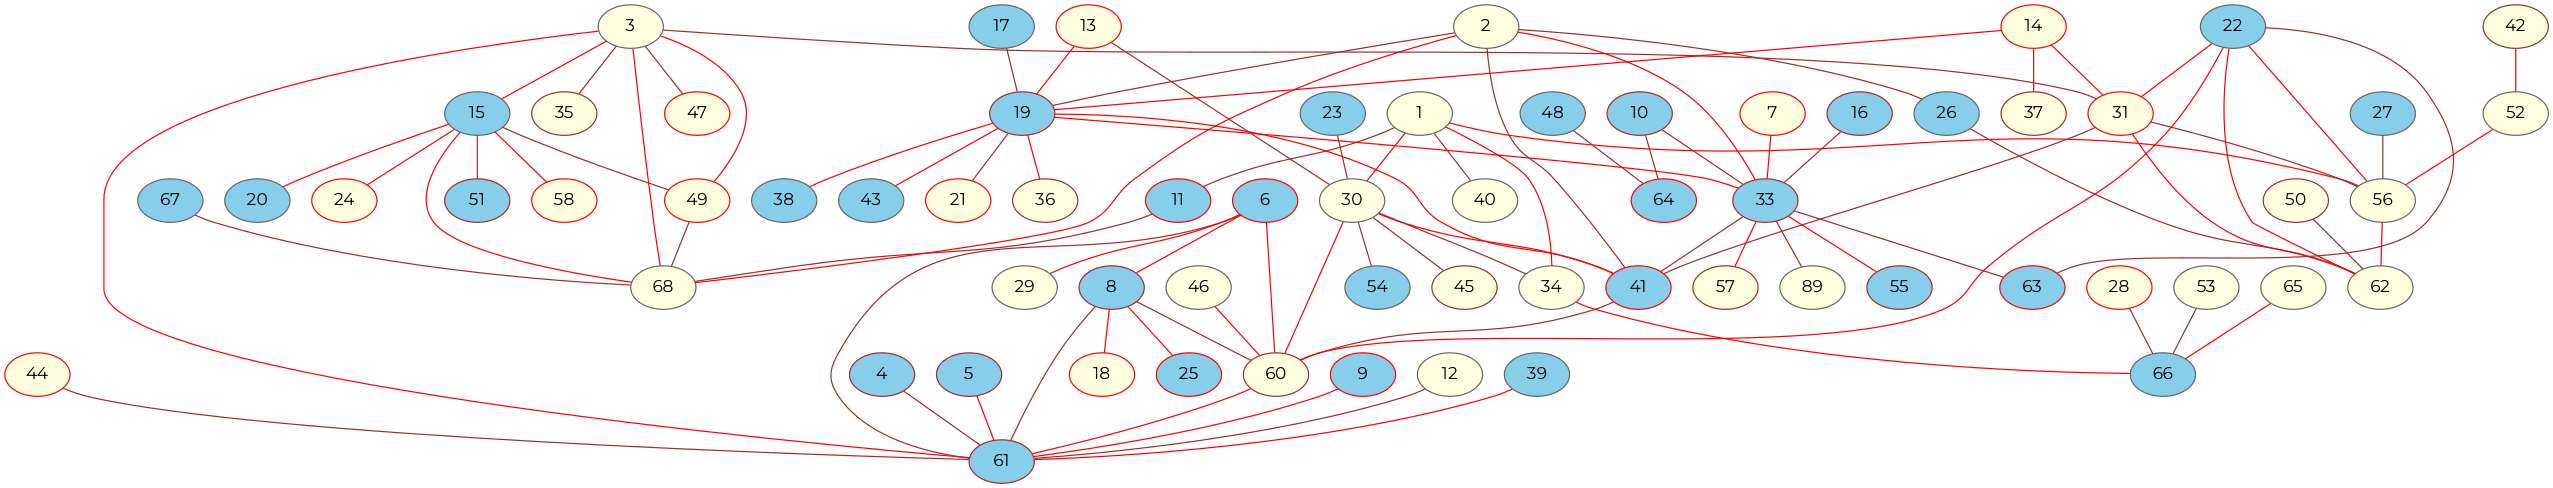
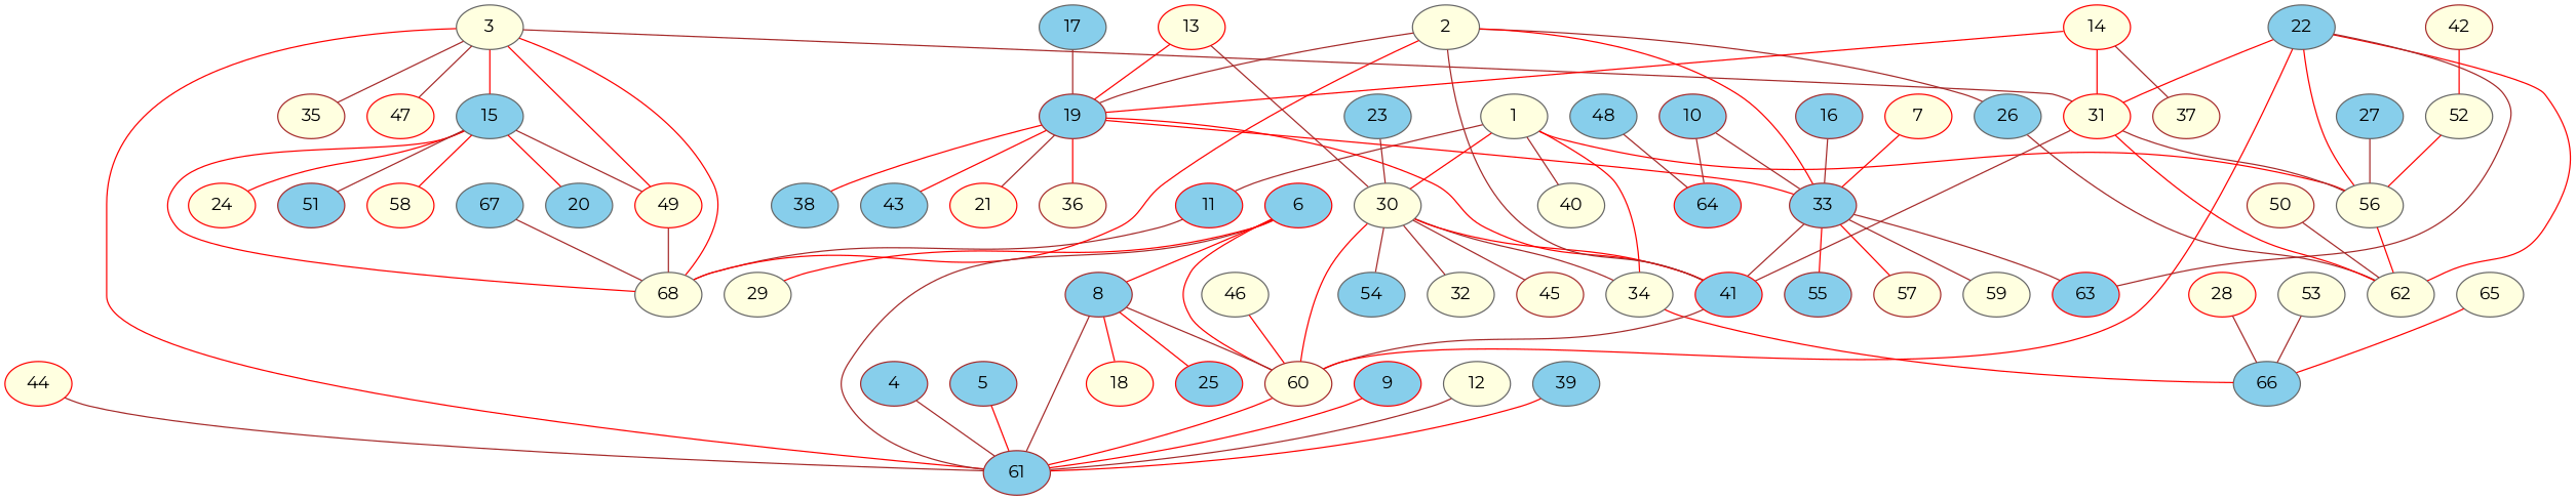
  graph {
    fontname=Montserrat
    node [color=gray40 fillcolor=lightyellow fontname=Montserrat style=filled]
    edge [color=red fontname=Montserrat weight=1.0]
    11 [color=red fillcolor=skyblue]
    1
    30
    34
    40
    56
    68
    15 [fillcolor=skyblue]
    49 [color=red]
    20 [fillcolor=skyblue]
    24 [color=red]
    51 [color=brown fillcolor=skyblue]
    58 [color=red]
    41 [color=red fillcolor=skyblue]
    60 [color=brown]
+   32
    45 [color=brown]
    54 [fillcolor=skyblue]
    66 [fillcolor=skyblue]
    62
    19 [color=brown fillcolor=skyblue]
    2
    26 [fillcolor=skyblue]
    33 [color=brown fillcolor=skyblue]
    21 [color=red]
    36 [color=brown]
    38 [fillcolor=skyblue]
    43 [fillcolor=skyblue]
    63 [color=red fillcolor=skyblue]
    55 [color=brown fillcolor=skyblue]
    57 [color=brown]
-   59 [label=89]
+   59
    3
    31 [color=red]
    35 [color=brown]
    47 [color=red]
    61 [color=brown fillcolor=skyblue]
    4 [color=brown fillcolor=skyblue]
    5 [color=brown fillcolor=skyblue]
    6 [color=red fillcolor=skyblue]
    8 [color=brown fillcolor=skyblue]
    29
    18 [color=red]
    25 [color=red fillcolor=skyblue]
    7 [color=red]
    9 [color=red fillcolor=skyblue]
    10 [color=brown fillcolor=skyblue]
    64 [color=red fillcolor=skyblue]
    12
    13 [color=red]
    14 [color=red]
    37 [color=brown]
    16 [color=brown fillcolor=skyblue]
    17 [fillcolor=skyblue]
    22 [fillcolor=skyblue]
    23 [fillcolor=skyblue]
    27 [fillcolor=skyblue]
    28 [color=red]
    39 [fillcolor=skyblue]
    42 [color=brown]
    52
    44 [color=red]
    46
    48 [fillcolor=skyblue]
    50 [color=brown]
    53
    65
    67 [fillcolor=skyblue]
    11 -- 68 [color=brown]
    1 -- 11 [color=brown]
    1 -- 30 [weight=2.0]
    1 -- 34 [weight=2.0]
    1 -- 40 [color=brown]
    1 -- 56
    30 -- 34 [color=brown]
    30 -- 41
    30 -- 60
+   30 -- 32 [color=brown]
    30 -- 45 [color=brown]
    30 -- 54 [color=brown]
    34 -- 66
    56 -- 62
    15 -- 68
    15 -- 49 [color=brown]
    15 -- 20
    15 -- 24
    15 -- 51 [color=brown]
    15 -- 58
    49 -- 68 [color=brown]
    41 -- 60 [color=brown]
    60 -- 61
    19 -- 41
    19 -- 33
    19 -- 21 [color=brown]
    19 -- 36
    19 -- 38
    19 -- 43
    2 -- 68
    2 -- 41 [color=brown]
    2 -- 19 [color=brown]
    2 -- 26 [color=brown]
    2 -- 33
    26 -- 62 [color=brown]
    33 -- 41 [color=brown]
    33 -- 63 [color=brown]
    33 -- 55
    33 -- 57
    33 -- 59 [color=brown]
    3 -- 68
    3 -- 15
    3 -- 49
    3 -- 31 [color=brown]
    3 -- 35 [color=brown]
    3 -- 47 [color=brown]
    3 -- 61
    31 -- 56 [color=brown]
    31 -- 41 [color=brown]
    31 -- 62
    4 -- 61 [color=brown]
    5 -- 61
    6 -- 60
    6 -- 61 [color=brown]
    6 -- 8
    6 -- 29
    8 -- 60 [color=brown]
    8 -- 61 [color=brown]
    8 -- 18
    8 -- 25
    7 -- 33
    9 -- 61
    10 -- 33 [color=brown]
    10 -- 64 [color=brown]
    12 -- 61 [color=brown]
    13 -- 30 [color=brown]
    13 -- 19
    14 -- 19
    14 -- 31
    14 -- 37 [color=brown]
    16 -- 33 [color=brown]
    17 -- 19 [color=brown]
    22 -- 56
    22 -- 60
    22 -- 62
    22 -- 63 [color=brown]
    22 -- 31
    23 -- 30 [color=brown]
    27 -- 56 [color=brown]
    28 -- 66 [color=brown]
    39 -- 61
    42 -- 52
    52 -- 56
    44 -- 61 [color=brown]
    46 -- 60
    48 -- 64 [color=brown]
    50 -- 62 [color=brown]
    53 -- 66 [color=brown]
    65 -- 66
    67 -- 68 [color=brown]
  }
